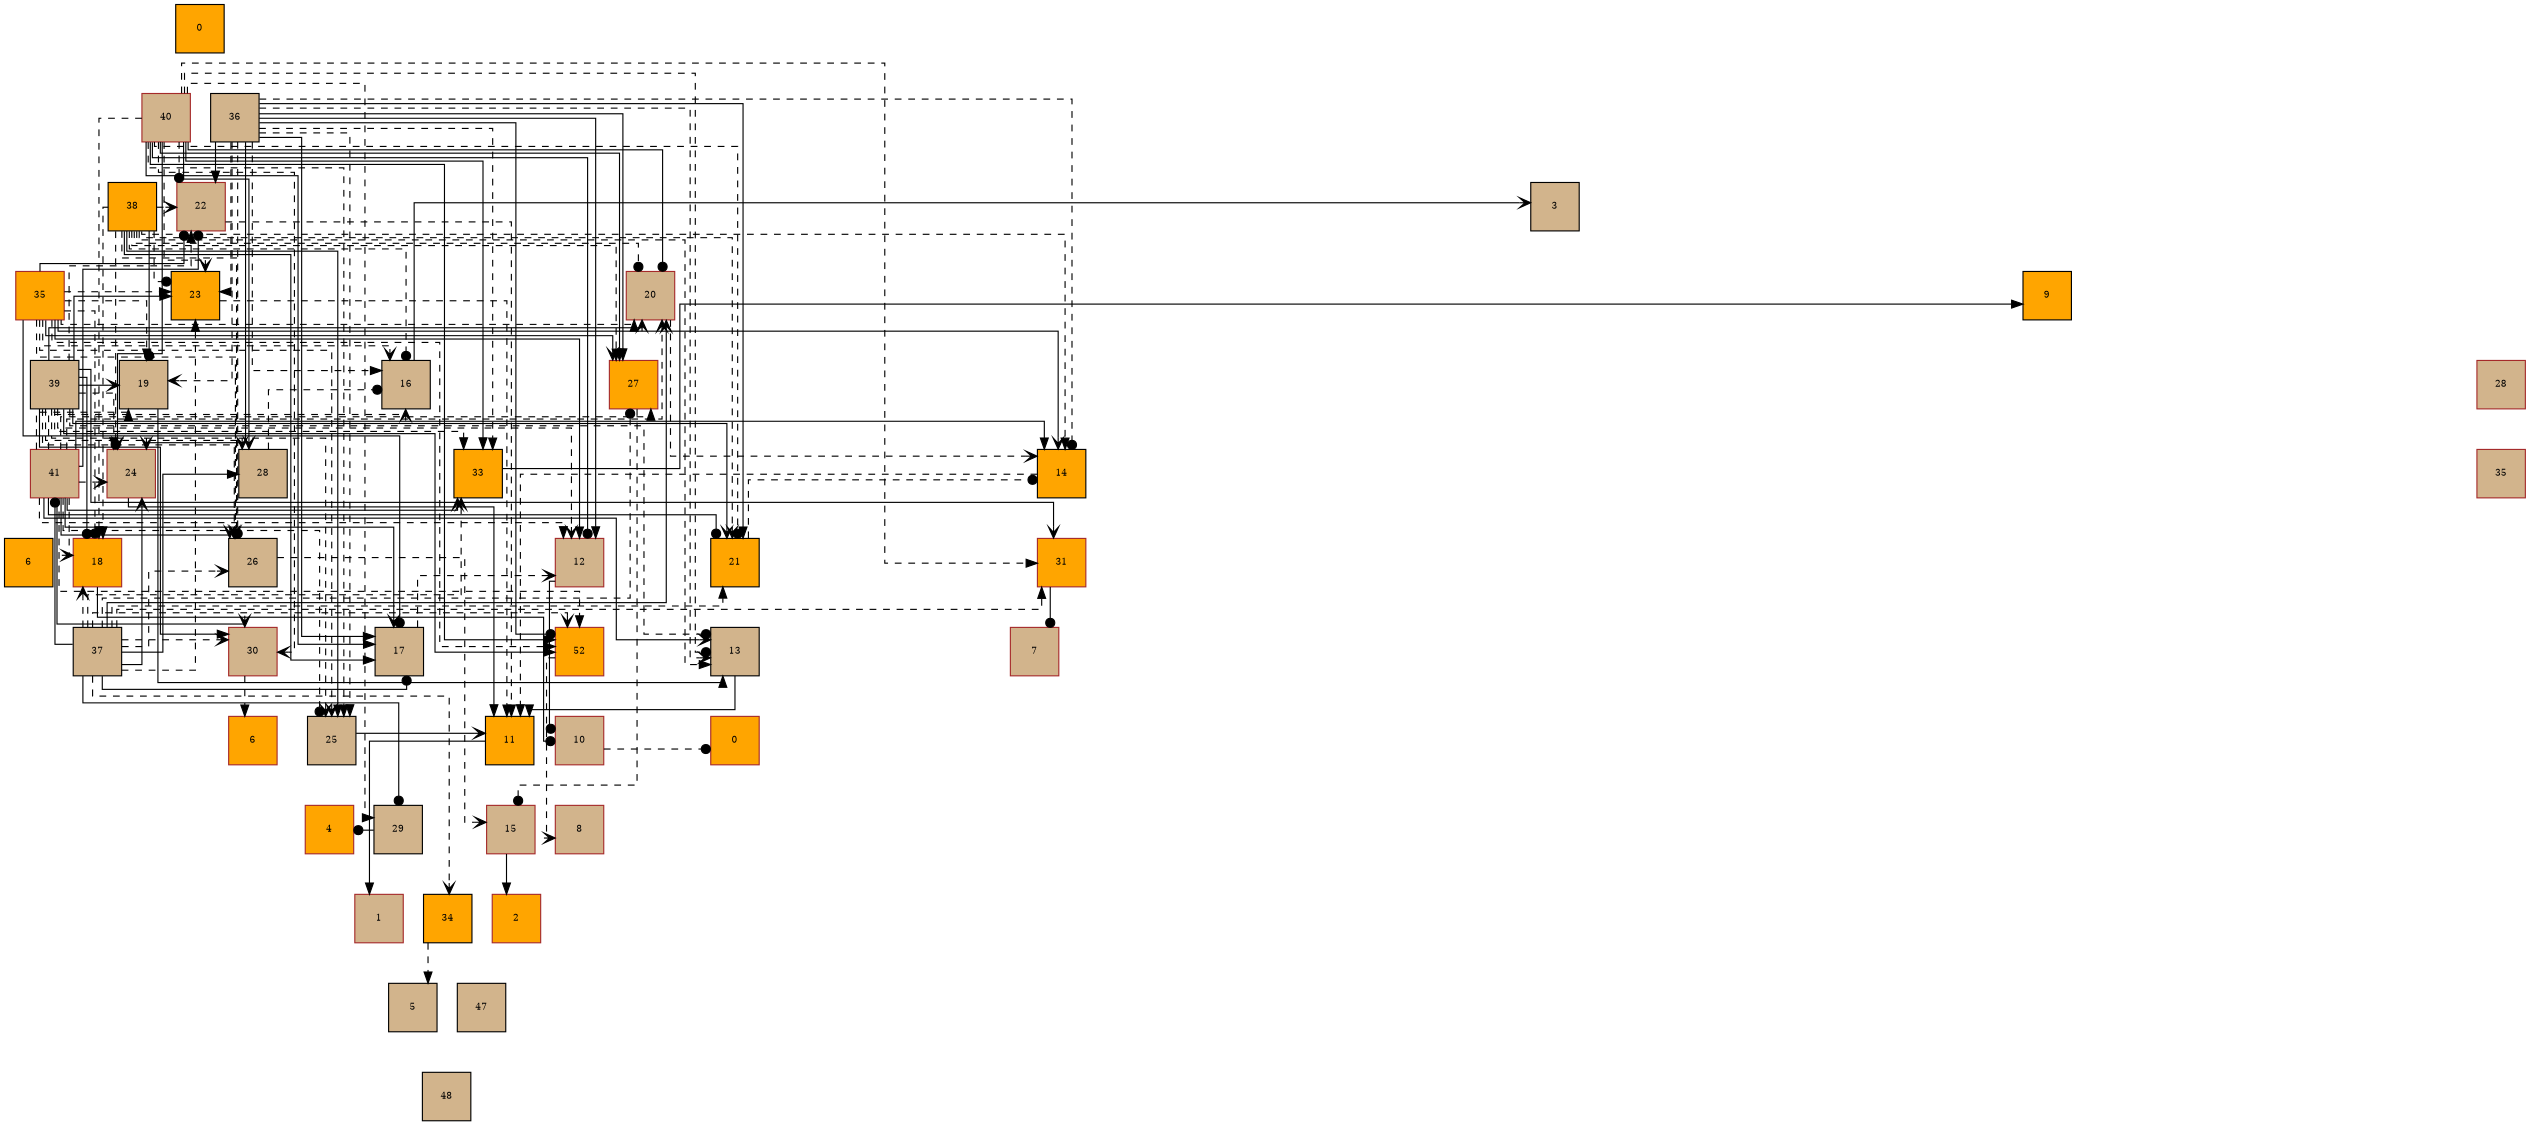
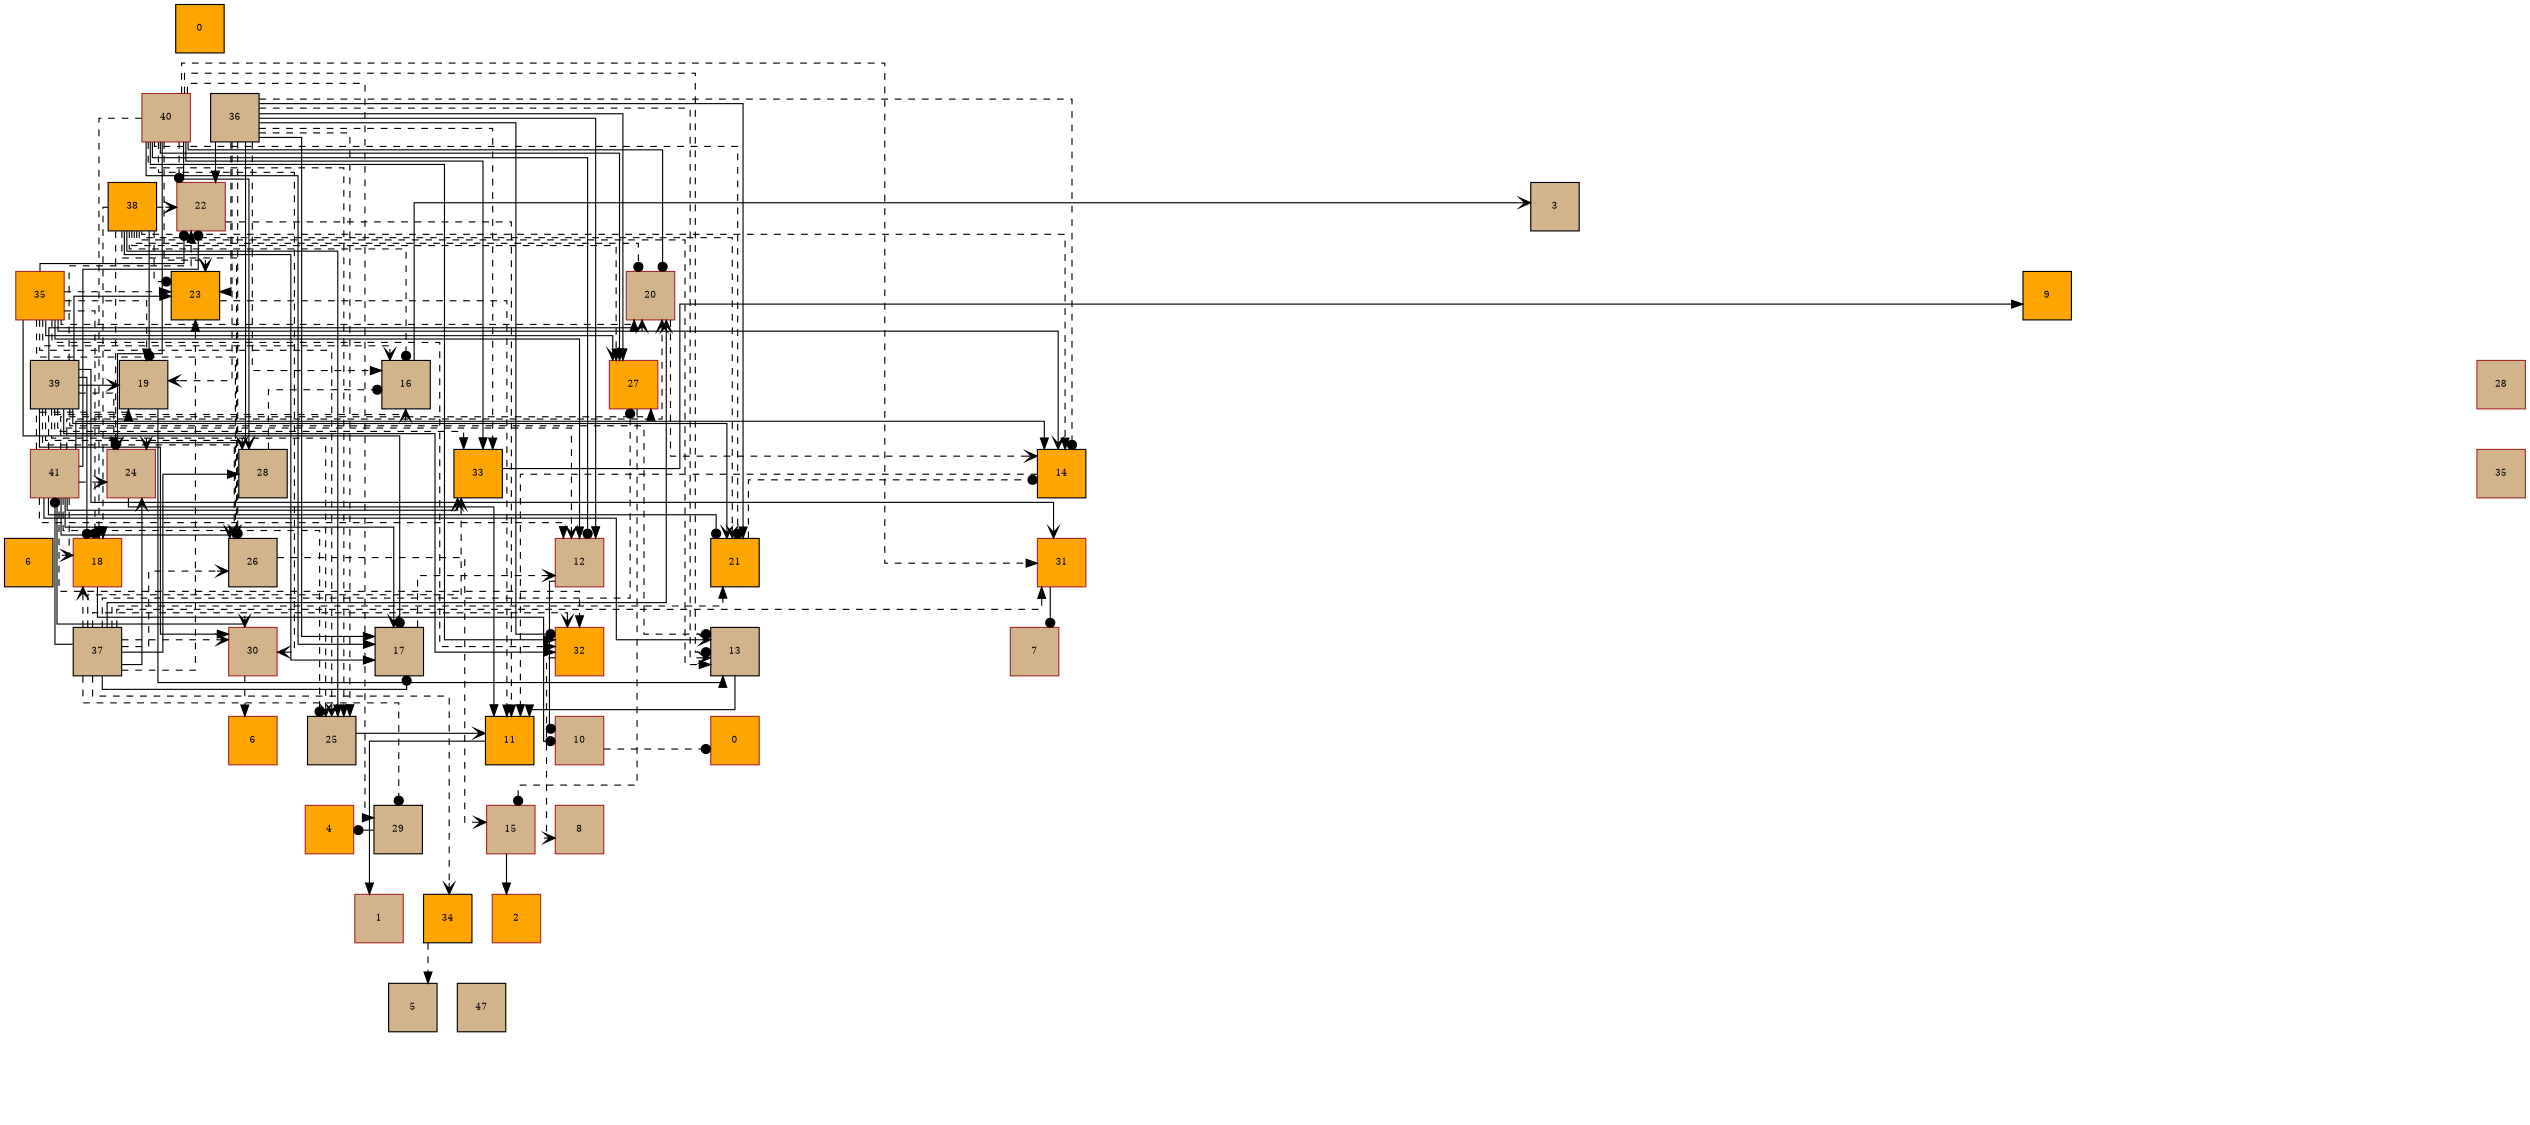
  digraph {
    rank=same
    rankdir=TB
    splines=ortho
    node [color=black fillcolor=tan fixedsize=true fontsize=8 shape=square style=filled]
    edge [constraint=false style=invis]
    n1 [fillcolor=orange label=0 width=0.6]
    n2 [color=brown label=40 width=0.6]
    n3 [label=36 width=0.6]
    n4 [fillcolor=orange label=38 width=0.6]
    n5 [color=brown label=22 width=0.6]
    n6 [fillcolor=orange label=23 width=0.6]
    n7 [color=brown label=24 width=0.6]
    n8 [color=brown fillcolor=orange label=18 width=0.6]
    n9 [color=brown label=20 width=0.6]
    n10 [label=28 width=0.6]
    n11 [color=brown label=30 width=0.6]
    n12 [color=brown fillcolor=orange label=27 width=0.6]
    n13 [fillcolor=orange label=33 width=0.6]
    n14 [color=brown label=12 width=0.6]
    n15 [label=17 width=0.6]
    n16 [label=25 width=0.6]
    n17 [fillcolor=orange label=21 width=0.6]
-   n18 [color=brown fillcolor=orange label=52 width=0.6]
+   n18 [color=brown fillcolor=orange label=32 width=0.6]
    n19 [label=29 width=0.6]
    n20 [color=brown fillcolor=orange label=31 width=0.6]
    n21 [label=13 width=0.6]
    n22 [label=19 width=0.6]
    n23 [label=16 width=0.6]
    n24 [label=26 width=0.6]
    n25 [fillcolor=orange label=14 width=0.6]
    n26 [label=3 width=0.6]
    n27 [color=brown fillcolor=orange label=35 width=0.6]
    n28 [fillcolor=orange label=11 width=0.6]
    n29 [label=37 width=0.6]
    n30 [color=brown label=10 width=0.6]
    n31 [color=brown fillcolor=orange label=6 width=0.6]
    n32 [color=brown label=15 width=0.6]
    n33 [fillcolor=orange label=9 width=0.6]
    n34 [color=brown fillcolor=orange label=4 width=0.6]
    n35 [color=brown label=8 width=0.6]
    n36 [fillcolor=orange label=34 width=0.6]
    n37 [color=brown label=1 width=0.6]
    n38 [color=brown label=7 width=0.6]
    n39 [color=brown fillcolor=orange label=0 width=0.6]
    n40 [label=39 width=0.6]
    n41 [color=brown label=41 width=0.6]
    n42 [fillcolor=orange label=6 width=0.6]
    n43 [label=5 width=0.6]
    n44 [label=47 width=0.6]
    n45 [color=brown label=28 width=0.6]
    n46 [color=brown fillcolor=orange label=2 width=0.6]
    n47 [color=brown label=35 width=0.6]
-   n48 [label=48 width=0.6]
    n1 -> n2 [constraint=true]
    n1 -> n3 [constraint=true]
    n2 -> n4 [constraint=true]
    n2 -> n5 [arrowhead=dot style=dashed]
    n2 -> n5 [constraint=true]
    n2 -> n6 [arrowhead=vee style=dashed]
    n2 -> n7 [arrowhead=vee style=solid]
    n2 -> n8 [arrowhead=normal style=dashed]
    n2 -> n9 [arrowhead=dot style=solid]
    n2 -> n10 [arrowhead=vee style=solid]
    n2 -> n11 [arrowhead=vee style=dashed]
    n2 -> n12 [arrowhead=normal style=solid]
    n2 -> n13 [arrowhead=normal style=solid]
    n2 -> n14 [arrowhead=dot style=solid]
    n2 -> n15 [arrowhead=normal style=solid]
    n2 -> n16 [arrowhead=normal style=dashed]
    n2 -> n17 [arrowhead=dot style=dashed]
    n2 -> n18 [arrowhead=normal style=solid]
    n2 -> n19 [arrowhead=normal style=dashed]
    n2 -> n20 [arrowhead=normal style=dashed]
    n2 -> n21 [arrowhead=dot style=dashed]
    n3 -> n5 [arrowhead=normal style=solid]
    n3 -> n5 [constraint=true]
    n3 -> n6 [arrowhead=normal style=dashed]
    n3 -> n7 [arrowhead=vee style=solid]
    n3 -> n12 [arrowhead=normal style=solid]
    n3 -> n13 [arrowhead=normal style=dashed]
    n3 -> n14 [arrowhead=normal style=solid]
    n3 -> n15 [arrowhead=normal style=solid]
    n3 -> n16 [arrowhead=normal style=dashed]
    n3 -> n17 [arrowhead=normal style=solid]
    n3 -> n18 [arrowhead=dot style=solid]
    n3 -> n21 [arrowhead=vee style=dashed]
    n3 -> n22 [arrowhead=vee style=dashed]
    n3 -> n23 [arrowhead=normal style=dashed]
    n3 -> n24 [arrowhead=dot style=dashed]
    n3 -> n25 [arrowhead=dot style=dashed]
    n3 -> n26 [constraint=true]
    n4 -> n5 [arrowhead=vee style=dashed]
    n4 -> n6 [arrowhead=dot style=dashed]
    n4 -> n6 [constraint=true]
    n4 -> n7 [arrowhead=dot style=dashed]
    n4 -> n8 [arrowhead=normal style=dashed]
    n4 -> n9 [arrowhead=dot style=dashed]
    n4 -> n12 [arrowhead=normal style=dashed]
    n4 -> n15 [arrowhead=normal style=solid]
    n4 -> n16 [arrowhead=normal style=solid]
    n4 -> n17 [arrowhead=vee style=dashed]
    n4 -> n21 [arrowhead=normal style=dashed]
    n4 -> n22 [arrowhead=dot style=solid]
    n4 -> n23 [arrowhead=dot style=dashed]
    n4 -> n24 [arrowhead=dot style=dashed]
    n4 -> n25 [arrowhead=normal style=dashed]
    n4 -> n27 [constraint=true]
    n5 -> n6 [constraint=true]
    n5 -> n9 [constraint=true]
    n5 -> n28 [arrowhead=normal style=dashed]
    n6 -> n22 [constraint=true]
    n6 -> n23 [constraint=true]
    n6 -> n28 [arrowhead=normal style=dashed]
    n7 -> n8 [constraint=true]
    n7 -> n24 [constraint=true]
    n7 -> n28 [arrowhead=normal style=solid]
    n8 -> n11 [constraint=true]
    n8 -> n29 [constraint=true]
    n8 -> n30 [arrowhead=dot style=solid]
    n9 -> n12 [constraint=true]
    n9 -> n23 [constraint=true]
    n9 -> n25 [arrowhead=vee style=dashed]
    n10 -> n14 [constraint=true]
    n10 -> n23 [arrowhead=dot style=dashed]
    n10 -> n24 [constraint=true]
    n11 -> n16 [constraint=true]
    n11 -> n31 [arrowhead=normal style=dashed]
    n11 -> n31 [constraint=true]
    n12 -> n13 [constraint=true]
    n12 -> n25 [constraint=true]
    n12 -> n32 [arrowhead=dot style=dashed]
    n13 -> n14 [constraint=true]
    n13 -> n17 [constraint=true]
    n13 -> n33 [arrowhead=normal style=solid]
    n14 -> n15 [constraint=true]
    n14 -> n18 [constraint=true]
    n14 -> n30 [arrowhead=dot style=solid]
    n15 -> n14 [arrowhead=vee style=dashed]
    n15 -> n16 [constraint=true]
    n15 -> n28 [constraint=true]
    n16 -> n19 [constraint=true]
    n16 -> n28 [arrowhead=vee style=solid]
    n16 -> n34 [constraint=true]
    n17 -> n18 [constraint=true]
    n17 -> n21 [constraint=true]
    n17 -> n25 [arrowhead=dot style=dashed]
    n18 -> n28 [constraint=true]
    n18 -> n30 [constraint=true]
    n18 -> n35 [arrowhead=vee style=dashed]
    n19 -> n34 [arrowhead=dot style=solid]
    n19 -> n36 [constraint=true]
    n19 -> n37 [constraint=true]
    n20 -> n21 [constraint=true]
    n20 -> n38 [arrowhead=dot style=solid]
    n20 -> n38 [constraint=true]
    n21 -> n28 [arrowhead=normal style=solid]
    n21 -> n30 [constraint=true]
    n21 -> n39 [constraint=true]
    n22 -> n7 [constraint=true]
    n22 -> n10 [constraint=true]
    n22 -> n21 [arrowhead=normal style=solid]
    n23 -> n10 [constraint=true]
    n23 -> n13 [constraint=true]
    n23 -> n26 [arrowhead=vee style=solid]
    n24 -> n11 [constraint=true]
    n24 -> n15 [constraint=true]
    n24 -> n32 [arrowhead=vee style=dashed]
    n25 -> n17 [constraint=true]
    n25 -> n20 [constraint=true]
    n25 -> n28 [arrowhead=normal style=dashed]
    n26 -> n9 [constraint=true]
    n26 -> n33 [constraint=true]
    n27 -> n5 [arrowhead=dot style=solid]
    n27 -> n6 [arrowhead=normal style=dashed]
    n27 -> n8 [arrowhead=dot style=dashed]
    n27 -> n9 [arrowhead=normal style=dashed]
    n27 -> n12 [arrowhead=vee style=solid]
    n27 -> n14 [arrowhead=normal style=solid]
    n27 -> n15 [arrowhead=dot style=solid]
    n27 -> n16 [arrowhead=vee style=dashed]
    n27 -> n18 [arrowhead=normal style=dashed]
    n27 -> n22 [arrowhead=normal style=dashed]
    n27 -> n22 [constraint=true]
    n27 -> n23 [arrowhead=vee style=dashed]
    n27 -> n24 [arrowhead=vee style=dashed]
    n27 -> n25 [arrowhead=vee style=solid]
    n27 -> n40 [constraint=true]
    n28 -> n19 [constraint=true]
    n28 -> n32 [constraint=true]
    n28 -> n37 [arrowhead=normal style=solid]
    n29 -> n6 [arrowhead=normal style=dashed]
    n29 -> n7 [arrowhead=vee style=solid]
    n29 -> n8 [arrowhead=vee style=dashed]
    n29 -> n9 [arrowhead=vee style=solid]
    n29 -> n10 [arrowhead=normal style=solid]
    n29 -> n11 [arrowhead=vee style=dashed]
    n29 -> n12 [arrowhead=dot style=dashed]
    n29 -> n13 [arrowhead=vee style=dashed]
    n29 -> n15 [arrowhead=dot style=solid]
    n29 -> n17 [arrowhead=normal style=dashed]
    n29 -> n18 [arrowhead=vee style=dashed]
-   n29 -> n19 [arrowhead=dot style=solid]
+   n29 -> n19 [arrowhead=dot style=dashed]
    n29 -> n20 [arrowhead=normal style=dashed]
    n29 -> n24 [arrowhead=vee style=dashed]
    n29 -> n31 [constraint=true]
    n29 -> n36 [arrowhead=vee style=dashed]
    n29 -> n41 [arrowhead=dot style=solid]
    n30 -> n32 [constraint=true]
    n30 -> n35 [constraint=true]
    n30 -> n39 [arrowhead=dot style=dashed]
    n31 -> n34 [constraint=true]
    n32 -> n36 [constraint=true]
    n32 -> n46 [arrowhead=normal style=solid]
    n32 -> n46 [constraint=true]
    n33 -> n12 [constraint=true]
    n33 -> n45 [constraint=true]
    n34 -> n37 [constraint=true]
    n35 -> n46 [constraint=true]
    n36 -> n43 [arrowhead=normal style=dashed]
    n36 -> n43 [constraint=true]
    n36 -> n44 [constraint=true]
    n37 -> n43 [constraint=true]
    n38 -> n39 [constraint=true]
    n39 -> n35 [constraint=true]
    n40 -> n5 [arrowhead=normal style=dashed]
    n40 -> n6 [arrowhead=normal style=solid]
    n40 -> n7 [arrowhead=normal style=dashed]
    n40 -> n7 [constraint=true]
    n40 -> n8 [arrowhead=dot style=solid]
    n40 -> n9 [arrowhead=vee style=solid]
    n40 -> n10 [arrowhead=vee style=dashed]
    n40 -> n11 [arrowhead=normal style=solid]
    n40 -> n13 [arrowhead=normal style=dashed]
    n40 -> n14 [arrowhead=vee style=dashed]
    n40 -> n16 [arrowhead=vee style=dashed]
    n40 -> n17 [arrowhead=vee style=solid]
    n40 -> n18 [arrowhead=normal style=solid]
    n40 -> n20 [arrowhead=vee style=solid]
    n40 -> n21 [arrowhead=dot style=dashed]
    n40 -> n22 [arrowhead=vee style=solid]
    n40 -> n24 [arrowhead=vee style=dashed]
    n40 -> n41 [constraint=true]
    n41 -> n5 [arrowhead=dot style=solid]
    n41 -> n7 [arrowhead=vee style=dashed]
    n41 -> n8 [arrowhead=vee style=dashed]
    n41 -> n8 [constraint=true]
    n41 -> n9 [arrowhead=vee style=dashed]
    n41 -> n11 [arrowhead=vee style=solid]
    n41 -> n12 [arrowhead=normal style=dashed]
    n41 -> n13 [arrowhead=vee style=solid]
    n41 -> n14 [arrowhead=normal style=dashed]
    n41 -> n15 [arrowhead=vee style=solid]
    n41 -> n16 [arrowhead=dot style=dashed]
    n41 -> n17 [arrowhead=dot style=solid]
    n41 -> n18 [arrowhead=normal style=dashed]
    n41 -> n21 [arrowhead=vee style=solid]
    n41 -> n22 [arrowhead=normal style=dashed]
    n41 -> n23 [arrowhead=vee style=dashed]
    n41 -> n24 [arrowhead=vee style=solid]
    n41 -> n25 [arrowhead=normal style=solid]
    n41 -> n42 [constraint=true]
    n42 -> n29 [constraint=true]
-   n43 -> n48 [constraint=true]
-   n44 -> n48 [constraint=true]
    n45 -> n25 [constraint=true]
    n45 -> n47 [constraint=true]
    n46 -> n44 [constraint=true]
    n47 -> n20 [constraint=true]
  }
